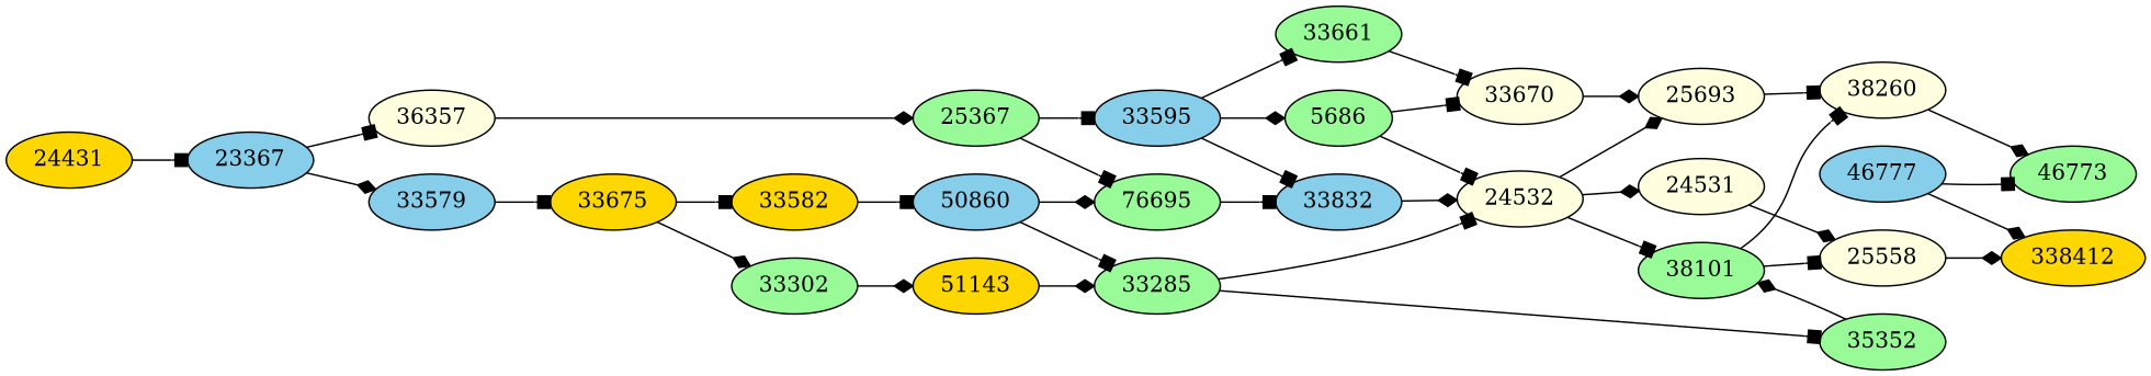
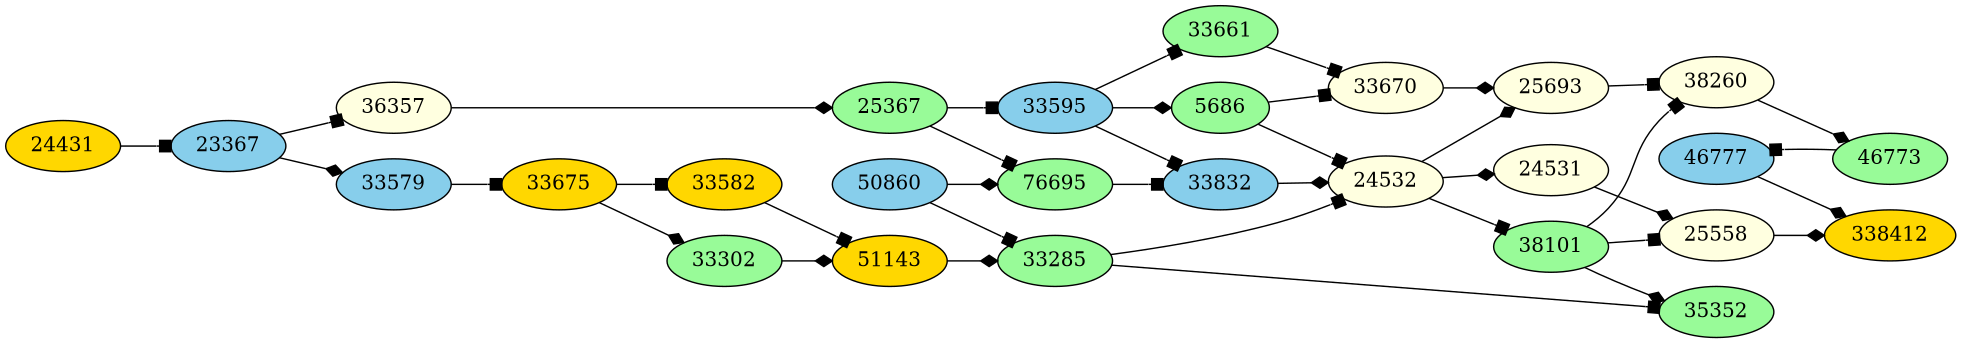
  strict digraph {
    rankdir=LR
    node [fillcolor=palegreen style=filled]
    edge [arrowhead=box]
    n1 [fillcolor=gold label=338412]
    n2 [fillcolor=skyblue label=46777]
    n3 [fillcolor=lightyellow label=25558]
    n4 [label=46773]
    n5 [fillcolor=lightyellow label=24531]
    n6 [label=38101]
    n7 [fillcolor=lightyellow label=38260]
    n8 [fillcolor=lightyellow label=24532]
    n9 [fillcolor=lightyellow label=25693]
    n10 [label=35352]
    n11 [label=33285]
    n12 [label=5686]
    n13 [fillcolor=lightyellow label=33670]
    n14 [fillcolor=skyblue label=33832]
    n15 [fillcolor=gold label=51143]
    n16 [fillcolor=skyblue label=50860]
    n17 [label=76695]
    n18 [fillcolor=skyblue label=33595]
    n19 [label=33661]
    n20 [label=33302]
    n21 [fillcolor=gold label=33582]
    n22 [label=25367]
    n23 [fillcolor=gold label=33675]
    n24 [fillcolor=lightyellow label=36357]
    n25 [fillcolor=skyblue label=33579]
    n26 [fillcolor=skyblue label=23367]
    n27 [fillcolor=gold label=24431]
    n2 -> n1 [arrowhead=diamond]
    n3 -> n1 [arrowhead=diamond]
-   n2 -> n4
+   n4 -> n2
    n5 -> n3 [arrowhead=diamond]
    n6 -> n3
    n6 -> n7
    n7 -> n4 [arrowhead=diamond]
    n8 -> n5 [arrowhead=diamond]
    n8 -> n6
    n8 -> n9 [arrowhead=diamond]
    n9 -> n7
-   n10 -> n6 [arrowhead=diamond]
+   n6 -> n10 [arrowhead=diamond]
    n11 -> n8
    n11 -> n10
    n12 -> n8
    n12 -> n13
    n13 -> n9 [arrowhead=diamond]
    n14 -> n8 [arrowhead=diamond]
    n15 -> n11 [arrowhead=diamond]
    n16 -> n11
    n16 -> n17 [arrowhead=diamond]
    n17 -> n14
    n18 -> n12 [arrowhead=diamond]
    n18 -> n14
    n18 -> n19
    n19 -> n13
    n20 -> n15 [arrowhead=diamond]
-   n21 -> n16
+   n21 -> n15
    n22 -> n17
    n22 -> n18
    n23 -> n20 [arrowhead=diamond]
    n23 -> n21
    n24 -> n22 [arrowhead=diamond]
    n25 -> n23
    n26 -> n24
    n26 -> n25 [arrowhead=diamond]
    n27 -> n26
  }
